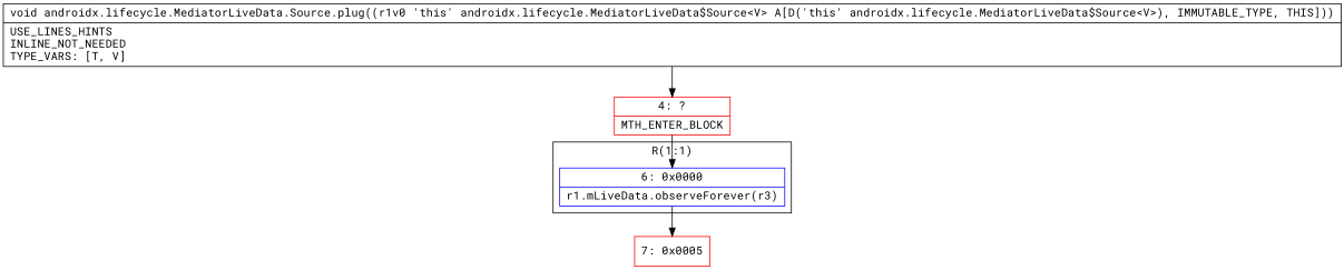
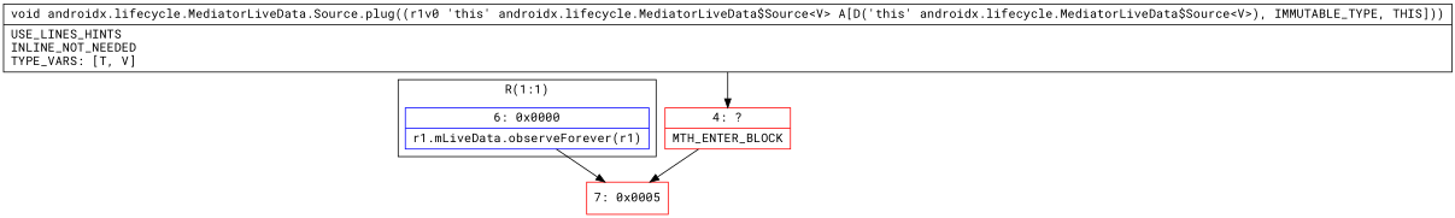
  digraph {
    fontname="Roboto Mono"
    node [color=red fontname="Roboto Mono" shape=record]
    edge [fontname="Roboto Mono"]
-   n1 [color=blue label="{6\:\ 0x0000|r1.mLiveData.observeForever(r3)\l}"]
+   n1 [color=blue label="{6\:\ 0x0000|r1.mLiveData.observeForever(r1)\l}"]
    n2 [label="{7\:\ 0x0005}"]
    n3 [label="{4\:\ ?|MTH_ENTER_BLOCK\l}"]
    n4 [label="{void androidx.lifecycle.MediatorLiveData.Source.plug((r1v0 'this' androidx.lifecycle.MediatorLiveData$Source\<V\> A[D('this' androidx.lifecycle.MediatorLiveData$Source\<V\>), IMMUTABLE_TYPE, THIS]))  | USE_LINES_HINTS\lINLINE_NOT_NEEDED\lTYPE_VARS: [T, V]\l}" color=""]
    subgraph cluster_1 {
      label="R(1:1)"
      n1
    }
    n1 -> n2
-   n3 -> n1
+   n3 -> n2
    n4 -> n3
  }
